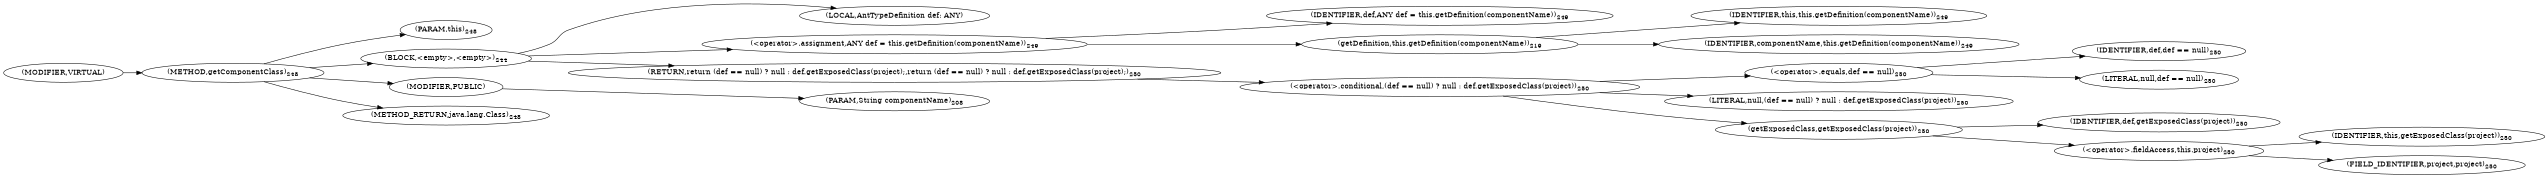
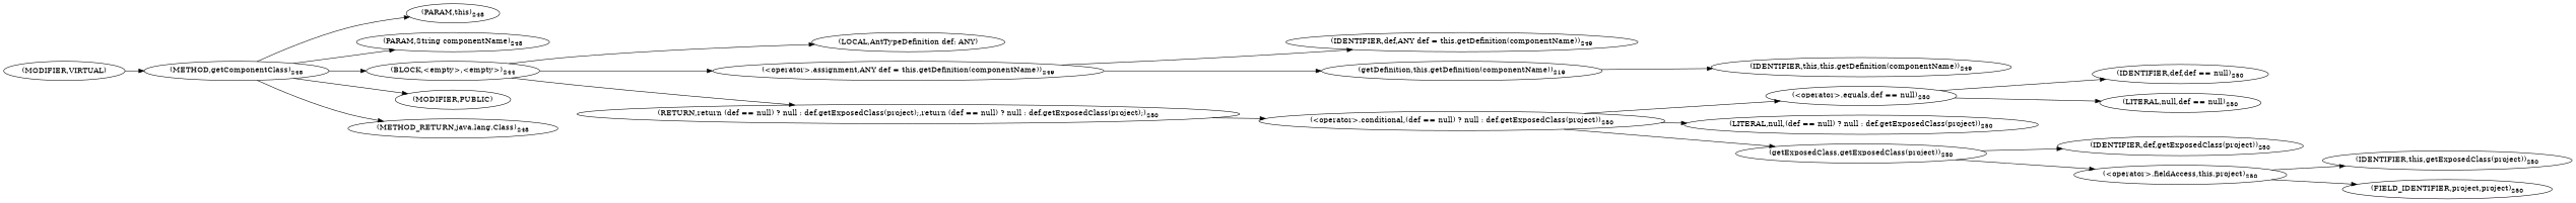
  digraph {
    rankdir=LR
    n1 [label=<(METHOD,getComponentClass)<SUB>248</SUB>>]
    n2 [label=<(PARAM,this)<SUB>248</SUB>>]
-   n3 [label=<(PARAM,String componentName)<SUB>208</SUB>>]
+   n3 [label=<(PARAM,String componentName)<SUB>248</SUB>>]
    n4 [label=<(BLOCK,&lt;empty&gt;,&lt;empty&gt;)<SUB>244</SUB>>]
    n5 [label=<(MODIFIER,PUBLIC)>]
    n6 [label=<(METHOD_RETURN,java.lang.Class)<SUB>248</SUB>>]
    n7 [label=<(LOCAL,AntTypeDefinition def: ANY)>]
    n8 [label=<(&lt;operator&gt;.assignment,ANY def = this.getDefinition(componentName))<SUB>249</SUB>>]
    n9 [label=<(RETURN,return (def == null) ? null : def.getExposedClass(project);,return (def == null) ? null : def.getExposedClass(project);)<SUB>250</SUB>>]
    n10 [label=<(MODIFIER,VIRTUAL)>]
    n11 [label=<(IDENTIFIER,def,ANY def = this.getDefinition(componentName))<SUB>249</SUB>>]
    n12 [label=<(getDefinition,this.getDefinition(componentName))<SUB>219</SUB>>]
    n13 [label=<(&lt;operator&gt;.conditional,(def == null) ? null : def.getExposedClass(project))<SUB>250</SUB>>]
    n14 [label=<(IDENTIFIER,this,this.getDefinition(componentName))<SUB>249</SUB>>]
-   n15 [label=<(IDENTIFIER,componentName,this.getDefinition(componentName))<SUB>249</SUB>>]
    n16 [label=<(&lt;operator&gt;.equals,def == null)<SUB>250</SUB>>]
    n17 [label=<(LITERAL,null,(def == null) ? null : def.getExposedClass(project))<SUB>250</SUB>>]
    n18 [label=<(getExposedClass,getExposedClass(project))<SUB>250</SUB>>]
    n19 [label=<(IDENTIFIER,def,def == null)<SUB>250</SUB>>]
    n20 [label=<(LITERAL,null,def == null)<SUB>250</SUB>>]
    n21 [label=<(IDENTIFIER,def,getExposedClass(project))<SUB>250</SUB>>]
    n22 [label=<(&lt;operator&gt;.fieldAccess,this.project)<SUB>250</SUB>>]
    n23 [label=<(IDENTIFIER,this,getExposedClass(project))<SUB>250</SUB>>]
    n24 [label=<(FIELD_IDENTIFIER,project,project)<SUB>250</SUB>>]
    n1 -> n2
-   n5 -> n3
+   n1 -> n3
    n1 -> n4
    n1 -> n5
    n1 -> n6
    n4 -> n7
    n4 -> n8
    n4 -> n9
    n8 -> n11
    n8 -> n12
    n9 -> n13
    n10 -> n1
    n12 -> n14
-   n12 -> n15
    n13 -> n16
    n13 -> n17
    n13 -> n18
    n16 -> n19
    n16 -> n20
    n18 -> n21
    n18 -> n22
    n22 -> n23
    n22 -> n24
  }
